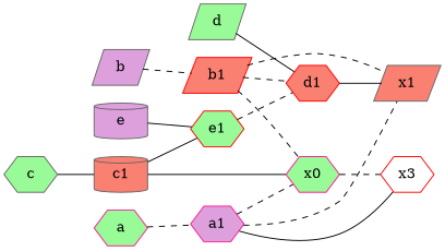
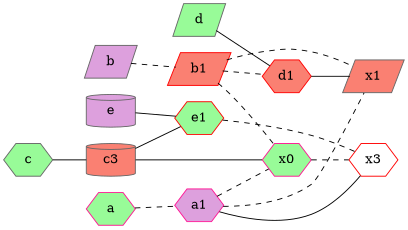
  graph {
    rankdir=LR
    node [color=gray40 fillcolor=palegreen labelfontsize=50 shape=hexagon style=filled]
    edge [style=dashed]
-   c1 [fillcolor=salmon shape=cylinder]
+   c1 [fillcolor=salmon shape=cylinder label=c3]
    c
    e1 [color=red]
    x0 [color=deeppink]
    n5 [color=red fillcolor=white label=x3]
    b1 [color=red fillcolor=salmon shape=parallelogram]
    x1 [fillcolor=salmon shape=parallelogram]
    d1 [color=red fillcolor=salmon]
    d [shape=parallelogram]
    a [color=deeppink]
    a1 [color=deeppink fillcolor=plum]
    b [fillcolor=plum shape=parallelogram]
    e [fillcolor=plum shape=cylinder]
    c1 -- e1 [style=solid]
    c1 -- x0 [style=solid]
    c -- c1 [style=solid]
-   e1 -- d1
+   e1 -- n5
    x0 -- n5
    b1 -- x0
    b1 -- x1
    b1 -- d1
    d1 -- x1 [style=solid]
    d -- d1 [style=solid]
    a -- a1
    a1 -- x0
    a1 -- n5 [style=solid]
    a1 -- x1
    b -- b1
    e -- e1 [style=solid]
  }
